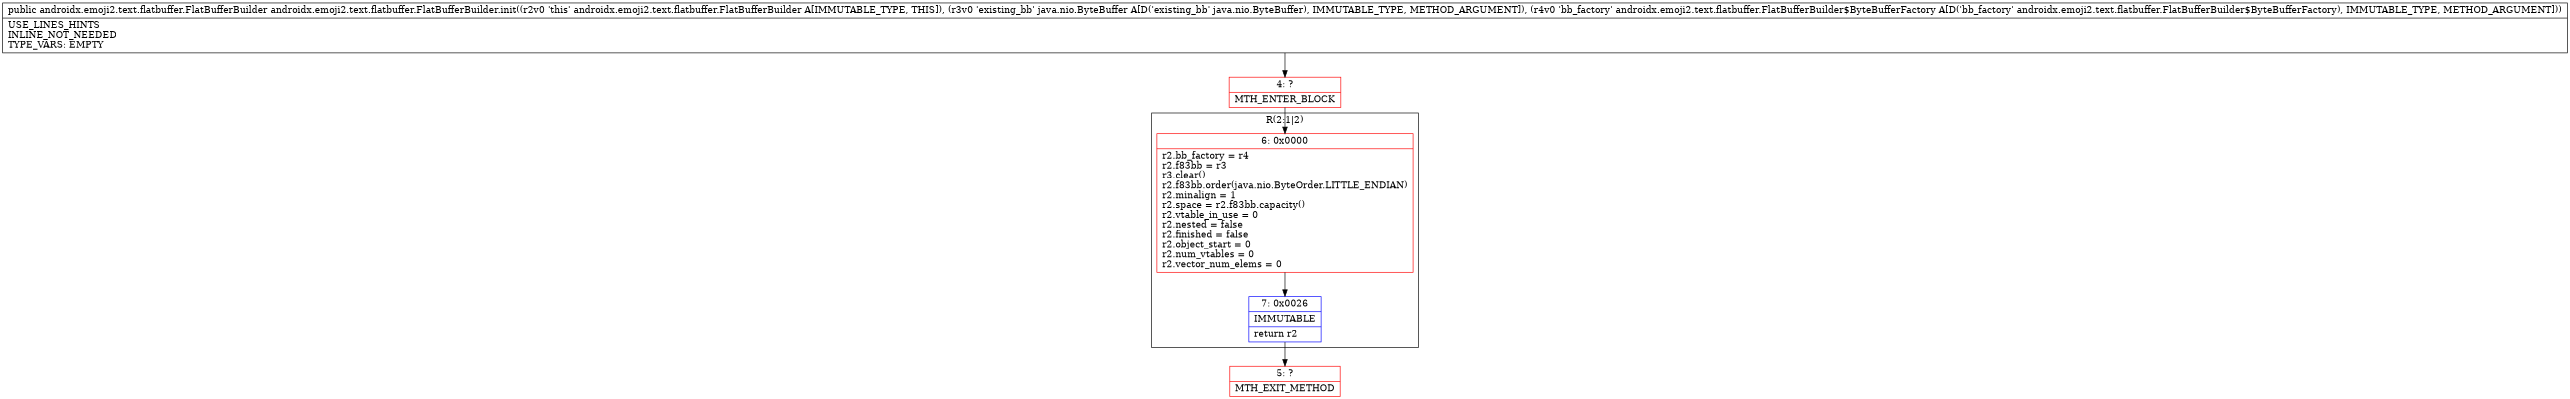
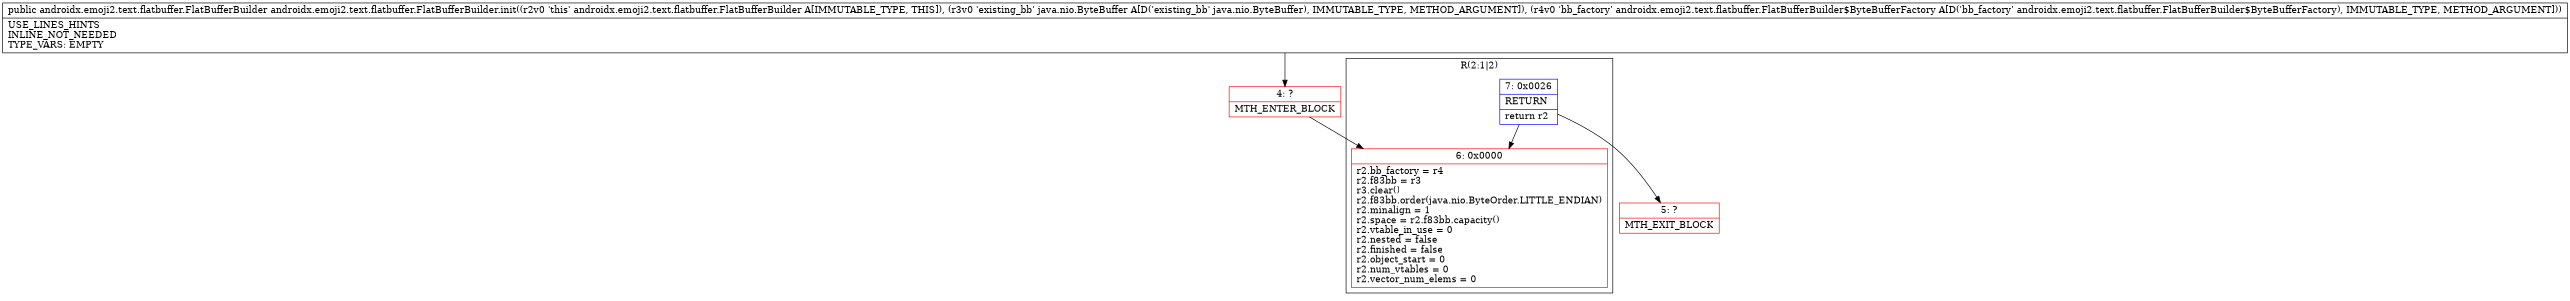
  digraph {
    node [color=red shape=record]
    n1 [label="{6\:\ 0x0000|r2.bb_factory = r4\lr2.f83bb = r3\lr3.clear()\lr2.f83bb.order(java.nio.ByteOrder.LITTLE_ENDIAN)\lr2.minalign = 1\lr2.space = r2.f83bb.capacity()\lr2.vtable_in_use = 0\lr2.nested = false\lr2.finished = false\lr2.object_start = 0\lr2.num_vtables = 0\lr2.vector_num_elems = 0\l}"]
-   n2 [color=blue label="{7\:\ 0x0026|IMMUTABLE\l|return r2\l}"]
-   n3 [label="{5\:\ ?|MTH_EXIT_METHOD\l}"]
+   n2 [color=blue label="{7\:\ 0x0026|RETURN\l|return r2\l}"]
+   n3 [label="{5\:\ ?|MTH_EXIT_BLOCK\l}"]
    n4 [label="{4\:\ ?|MTH_ENTER_BLOCK\l}"]
    n5 [label="{public androidx.emoji2.text.flatbuffer.FlatBufferBuilder androidx.emoji2.text.flatbuffer.FlatBufferBuilder.init((r2v0 'this' androidx.emoji2.text.flatbuffer.FlatBufferBuilder A[IMMUTABLE_TYPE, THIS]), (r3v0 'existing_bb' java.nio.ByteBuffer A[D('existing_bb' java.nio.ByteBuffer), IMMUTABLE_TYPE, METHOD_ARGUMENT]), (r4v0 'bb_factory' androidx.emoji2.text.flatbuffer.FlatBufferBuilder$ByteBufferFactory A[D('bb_factory' androidx.emoji2.text.flatbuffer.FlatBufferBuilder$ByteBufferFactory), IMMUTABLE_TYPE, METHOD_ARGUMENT]))  | USE_LINES_HINTS\lINLINE_NOT_NEEDED\lTYPE_VARS: EMPTY\l}" color=""]
    subgraph cluster_1 {
      label="R(2:1|2)"
      n1
      n2
    }
-   n1 -> n2
+   n2 -> n1
    n2 -> n3
    n4 -> n1
    n5 -> n4
  }
